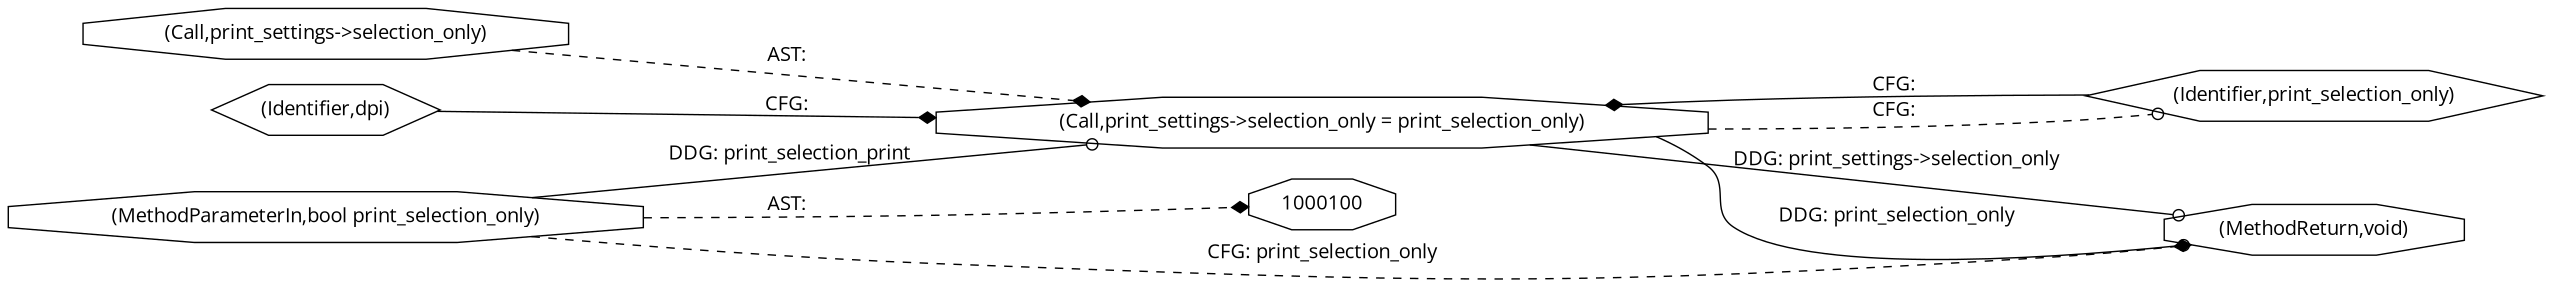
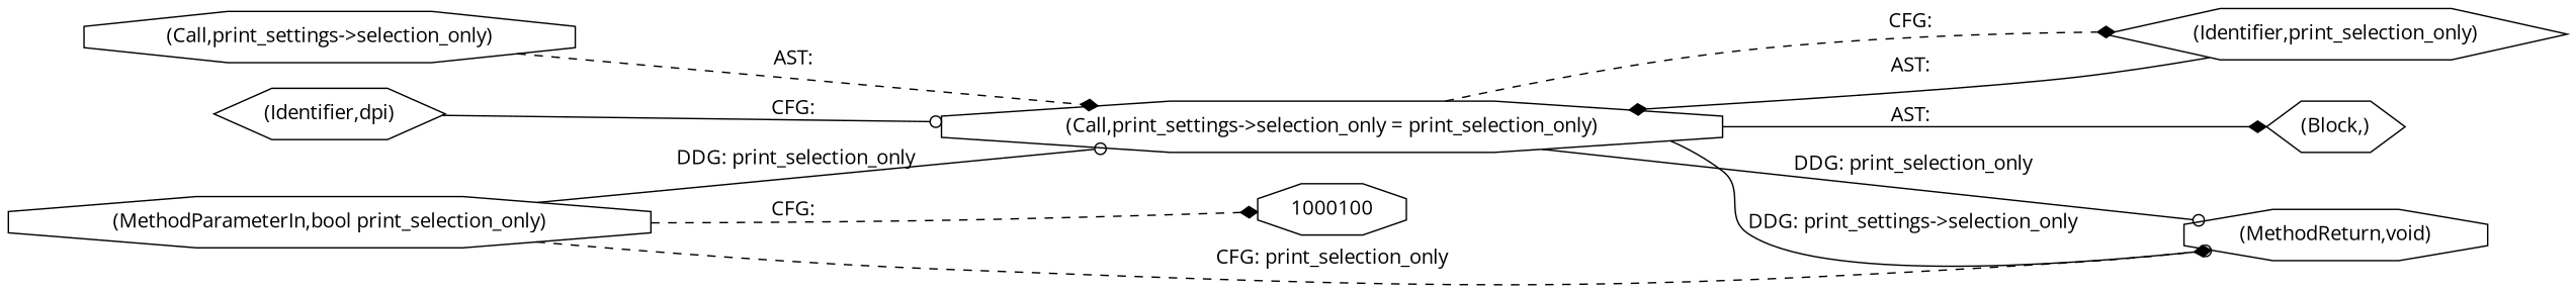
  digraph {
    fontname="Open Sans"
    rankdir=LR
    node [fontname="Open Sans" shape=octagon]
    edge [arrowhead=diamond fontname="Open Sans" style=solid]
    n1 [label="(Call,print_settings->selection_only = print_selection_only)"]
    n2 [label="(Identifier,print_selection_only)" shape=hexagon]
+   n3 [label="(Block,)" shape=hexagon]
    n4 [label="(MethodReturn,void)"]
    n5 [label="(MethodParameterIn,bool print_selection_only)"]
    1000100
    n7 [label="(Call,print_settings->selection_only)"]
    n8 [label="(Identifier,dpi)" shape=hexagon]
-   n1 -> n2 [arrowhead=odot label="CFG: " style=dashed]
+   n1 -> n2 [label="CFG: " style=dashed]
+   n1 -> n3 [label="AST: "]
    n1 -> n4 [arrowhead=odot label="DDG: print_settings->selection_only"]
    n1 -> n4 [arrowhead=odot label="DDG: print_selection_only"]
-   n2 -> n1 [label="CFG: "]
-   n5 -> n1 [arrowhead=odot label="DDG: print_selection_print"]
+   n2 -> n1 [label="AST: "]
+   n5 -> n1 [arrowhead=odot label="DDG: print_selection_only"]
    n5 -> n4 [label="CFG: print_selection_only" style=dashed]
-   n5 -> 1000100 [label="AST: " style=dashed]
+   n5 -> 1000100 [label="CFG: " style=dashed]
    n7 -> n1 [label="AST: " style=dashed]
-   n8 -> n1 [label="CFG: "]
+   n8 -> n1 [arrowhead=odot label="CFG: "]
  }
